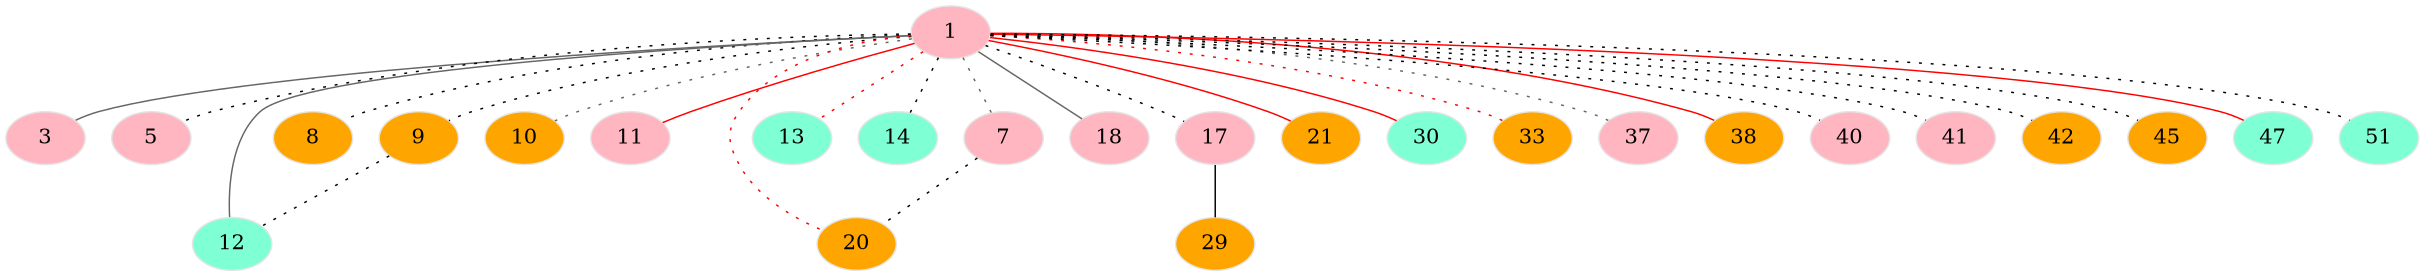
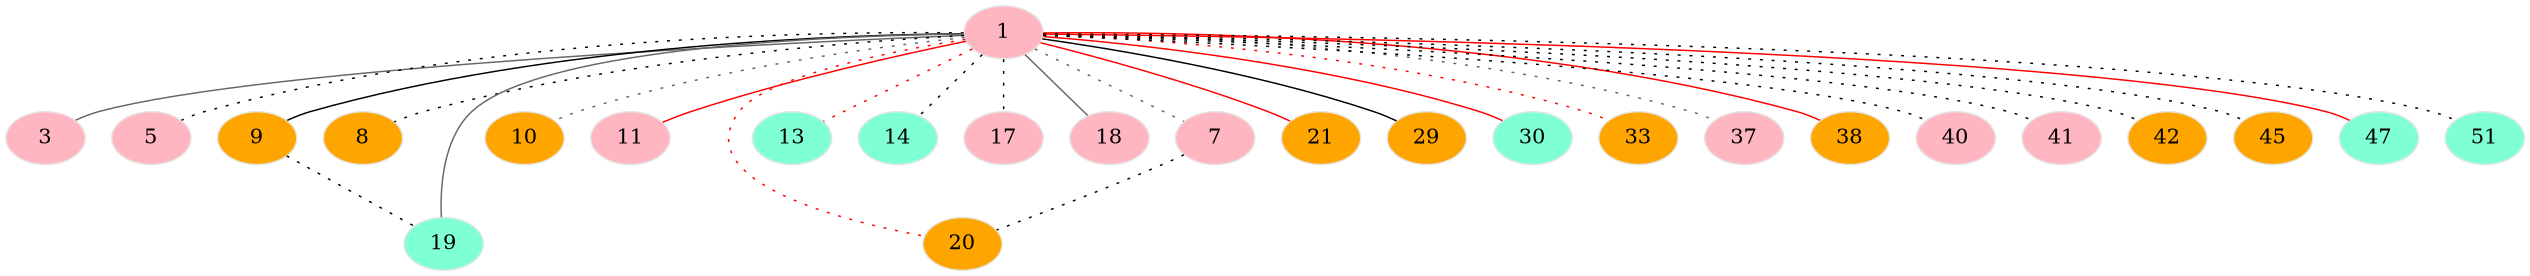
  graph {
    node [color=gray90 fillcolor=lightpink style=filled]
    edge [color=black style=dotted]
    1 [super="+4+15+2+6"]
    3
    5
    7 [super="+19+49+16"]
    8 [fillcolor=orange]
    9 [fillcolor=orange super="+27"]
    10 [fillcolor=orange]
    11
-   12 [fillcolor=aquamarine super="+48+32+36"]
+   12 [fillcolor=aquamarine super="+48+32+36" label=19]
    13 [fillcolor=aquamarine]
    14 [fillcolor=aquamarine]
    17 [super="+39+31"]
    18
    20 [fillcolor=orange super="+23"]
    21 [fillcolor=orange]
    29 [fillcolor=orange]
    30 [fillcolor=aquamarine]
    33 [fillcolor=orange super="+35"]
    37
    38 [fillcolor=orange]
    40
    41 [super="+46"]
    42 [fillcolor=orange]
    45 [fillcolor=orange]
    47 [fillcolor=aquamarine]
    51 [fillcolor=aquamarine]
    1 -- 3 [color=gray40 style=solid]
    1 -- 5
    1 -- 7 [color=gray40 weight=2]
    1 -- 8
-   1 -- 9 [weight=3]
+   1 -- 9 [style=solid weight=3]
    1 -- 10 [color=gray40]
    1 -- 11 [color=red style=solid]
    1 -- 12 [color=gray40 style=solid weight=5]
    1 -- 13 [color=red]
    1 -- 14
    1 -- 17 [weight=2]
    1 -- 18 [color=gray40 style=solid]
    1 -- 20 [color=red weight=2]
    1 -- 21 [color=red style=solid]
-   17 -- 29 [style=solid]
+   1 -- 29 [style=solid]
    1 -- 30 [color=red style=solid]
    1 -- 33 [color=red]
    1 -- 37 [color=gray40]
    1 -- 38 [color=red style=solid]
    1 -- 40
    1 -- 41
    1 -- 42
    1 -- 45
    1 -- 47 [color=red style=solid weight=2]
    1 -- 51
    7 -- 20 [weight=2]
    9 -- 12
  }
